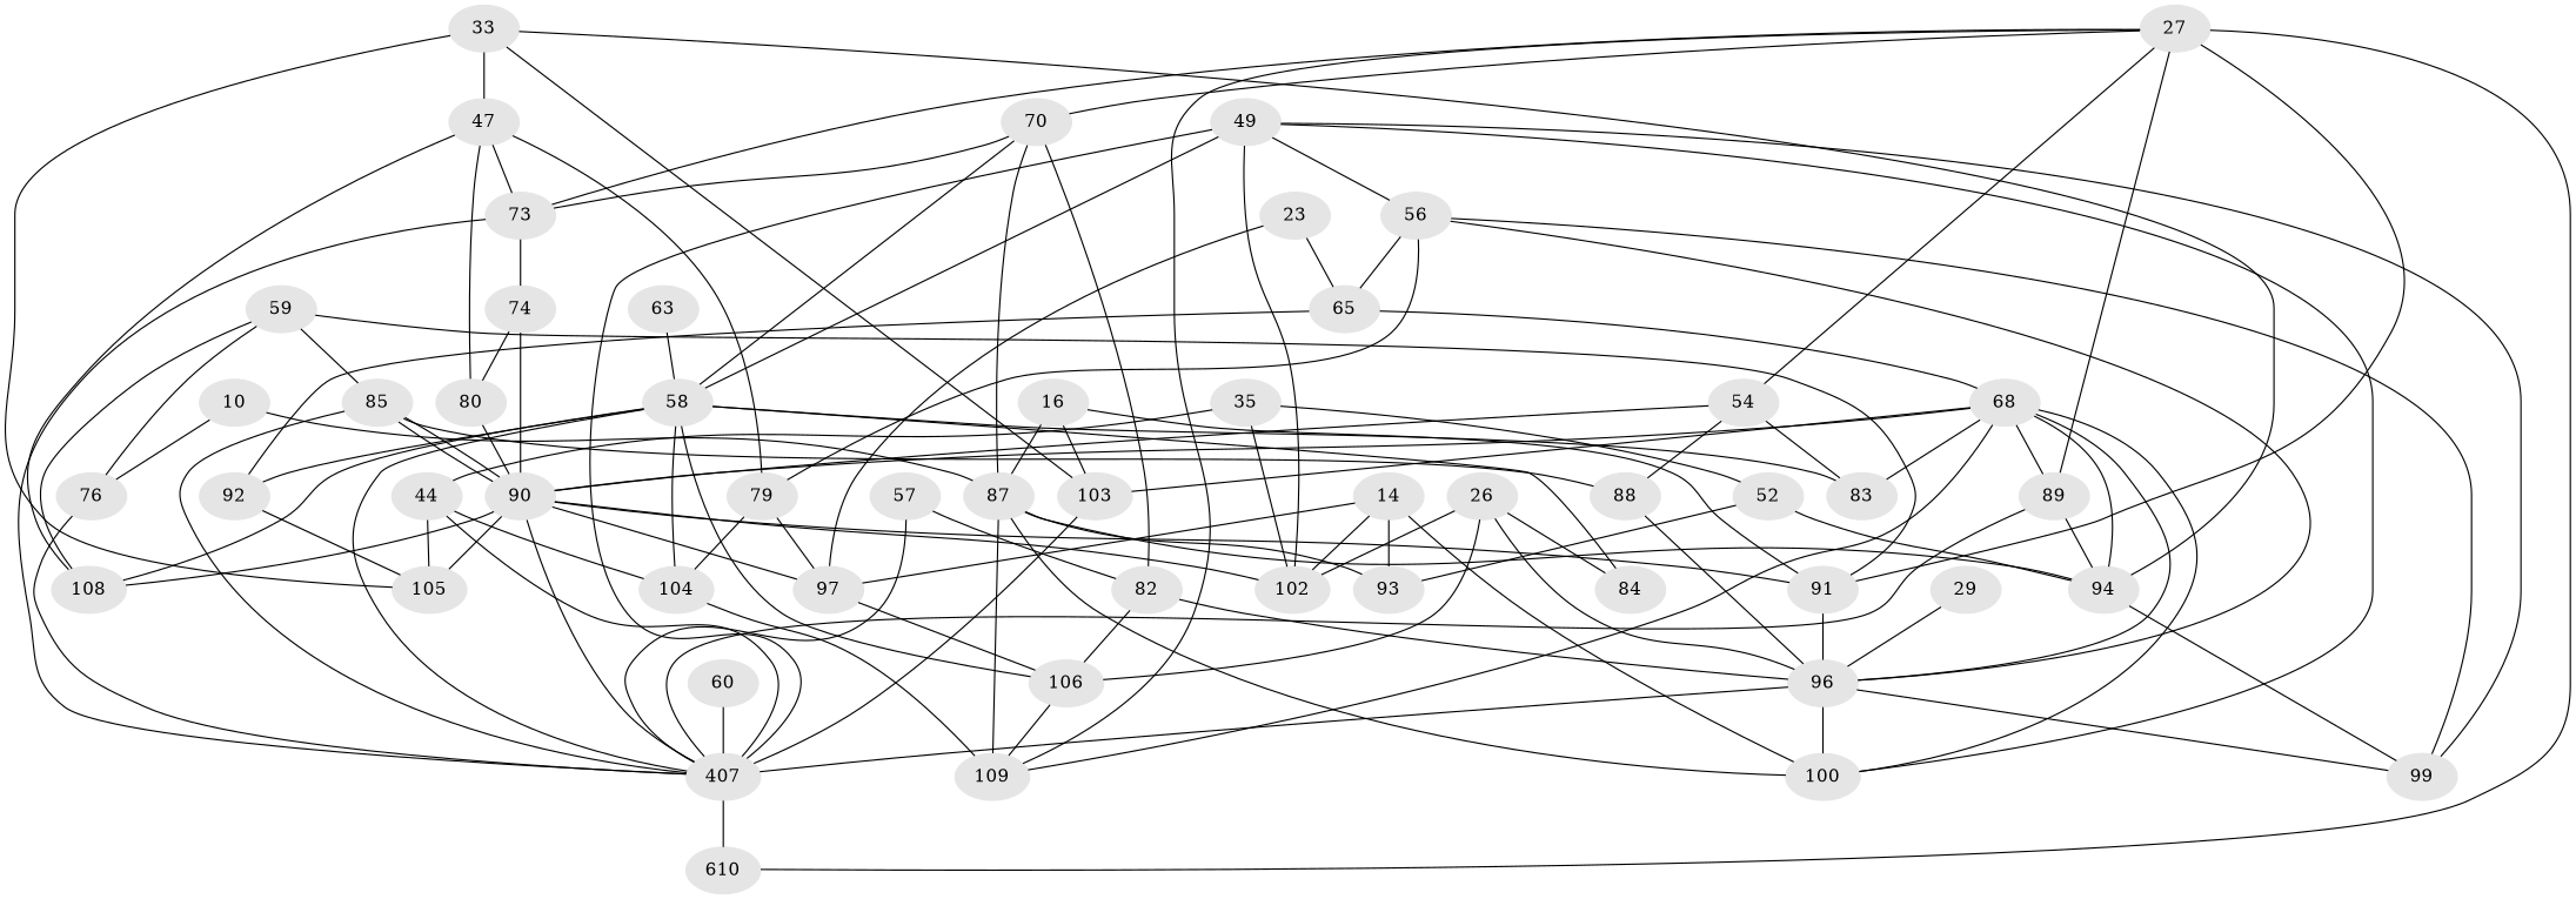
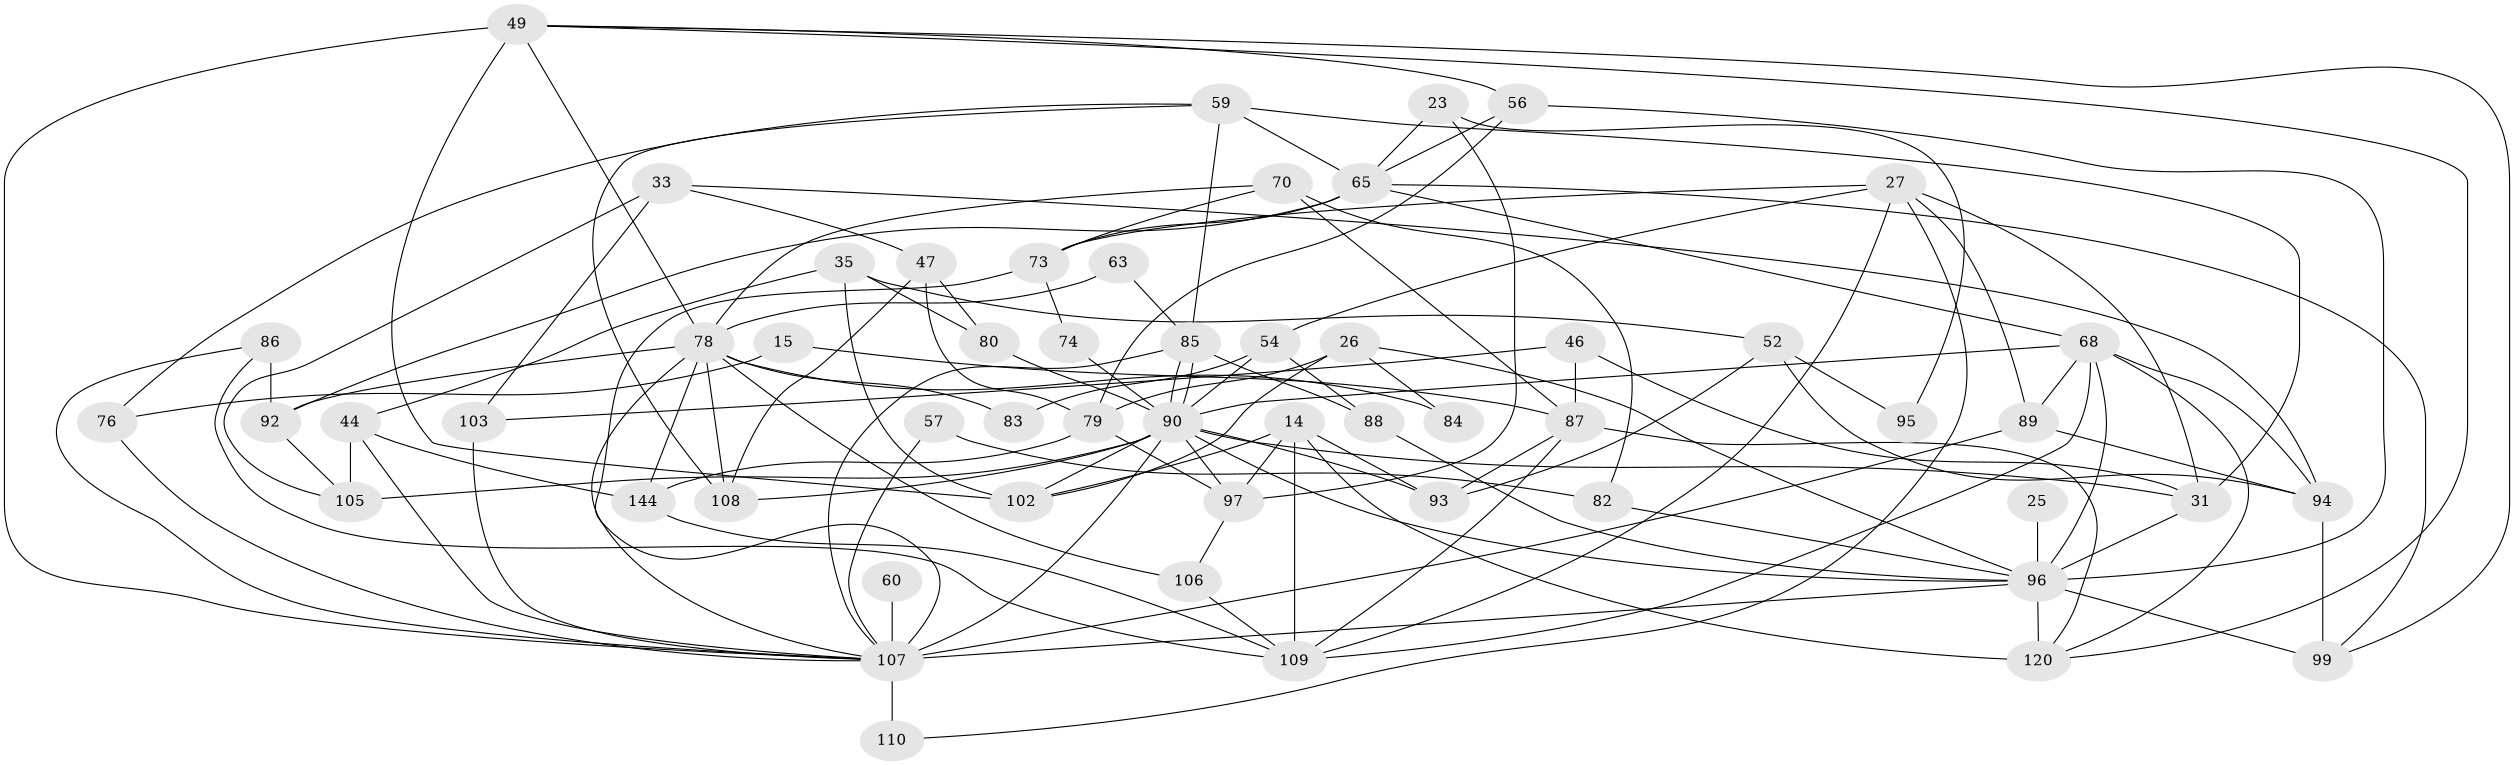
  graph {
    node [color=gray90 style=filled]
    76 [super="+4"]
-   107 [super="+101" label=407]
-   10
+   107 [super="+101"]
+   10 [label=15]
    87 [super="+31+53+36"]
    93 [super="+18"]
-   100 [super="+67"]
+   100 [super="+67" label=120]
    109 [super="+69+62"]
    94
    14
    97 [super="+28"]
    102
    106 [super="+43"]
    65 [super="+58"]
    73 [super="+17+38"]
    99 [super="+8+41"]
    68 [super="+6+37+55"]
    92
    23
+   95
    26
    84
    96 [super="+15+19+50"]
    27 [super="+21"]
    54
    70
    89 [super="+42"]
-   91
-   110 [label=610]
+   91 [label=31]
+   110
    83
    88
    90 [super="+1+75+64"]
-   78 [super="+34+61" label=58]
+   78 [super="+34+61"]
    82
    74
-   29
+   29 [label=25]
    33
    47
    103 [super="+98"]
    105 [super="+77"]
    80
    79 [super="+25"]
    108
    44 [super="+20"]
-   104 [super="+2+66"]
+   104 [super="+2+66" label=144]
    35
    52
-   46 [label=16]
+   46
    49 [super="+11"]
    56 [super="+3"]
    57
    59 [super="+40"]
    85
    60
    63
+   86
    76 -- 107
    107 -- 110 [weight=2]
    10 -- 76 [weight=2]
    10 -- 87 [weight=2]
    87 -- 93
    87 -- 100
    87 -- 109 [weight=2]
-   87 -- 94
    94 -- 99 [weight=2]
    14 -- 93
    14 -- 100
+   14 -- 109
    14 -- 97 [weight=2]
    14 -- 102
    97 -- 106
    106 -- 109
-   47 -- 73
-   56 -- 99
+   65 -- 73
+   65 -- 99
    65 -- 68
    65 -- 92
    73 -- 107
    73 -- 74
    68 -- 100
    68 -- 109 [weight=2]
    68 -- 94
    68 -- 96 [weight=3]
    68 -- 89 [weight=2]
-   68 -- 83
    68 -- 90 [weight=2]
-   68 -- 103 [weight=2]
    92 -- 105
    23 -- 97 [weight=2]
    23 -- 65
+   23 -- 95
    26 -- 102
-   26 -- 106
+   26 -- 79
    26 -- 84
    26 -- 96 [weight=2]
    96 -- 107 [weight=4]
    96 -- 100 [weight=3]
    96 -- 99 [weight=2]
    27 -- 109
    27 -- 73
    27 -- 54
-   27 -- 70
    27 -- 89
    27 -- 91
    27 -- 110
    54 -- 83
    54 -- 88
    54 -- 90
    70 -- 87
    70 -- 73
    70 -- 78
    70 -- 82
    89 -- 107
    89 -- 94
    91 -- 96
    88 -- 96
    90 -- 107
+   90 -- 93 [weight=2]
    90 -- 97
    90 -- 102
+   90 -- 96
    90 -- 91
    90 -- 105 [weight=3]
    90 -- 108
    78 -- 107
    78 -- 106
    78 -- 92
    78 -- 84
    78 -- 83
    78 -- 108
    78 -- 104 [weight=2]
-   82 -- 106
    82 -- 96
    74 -- 90
    29 -- 96 [weight=2]
    33 -- 94
    33 -- 47
    33 -- 103
    33 -- 105 [weight=2]
    47 -- 80
    47 -- 79
    47 -- 108
    103 -- 107
    80 -- 90
    79 -- 97
    79 -- 104 [weight=2]
    44 -- 107
    44 -- 105
    44 -- 104 [weight=2]
    104 -- 109 [weight=3]
    35 -- 102
-   74 -- 80
+   35 -- 80
    35 -- 44 [weight=2]
    35 -- 52
    52 -- 93
    52 -- 94
+   52 -- 95
    46 -- 87
    46 -- 91
    46 -- 103
    49 -- 107
    49 -- 100
    49 -- 102
    49 -- 99
    49 -- 78 [weight=2]
    49 -- 56
    56 -- 65
    56 -- 96
    56 -- 79
    57 -- 107
    57 -- 82
    59 -- 76
+   59 -- 65
    59 -- 91
    59 -- 108
    59 -- 85
    85 -- 107
    85 -- 88
    85 -- 90
    85 -- 90
    60 -- 107 [weight=2]
    63 -- 78
+   63 -- 85
+   86 -- 107
+   86 -- 109
+   86 -- 92
  }
